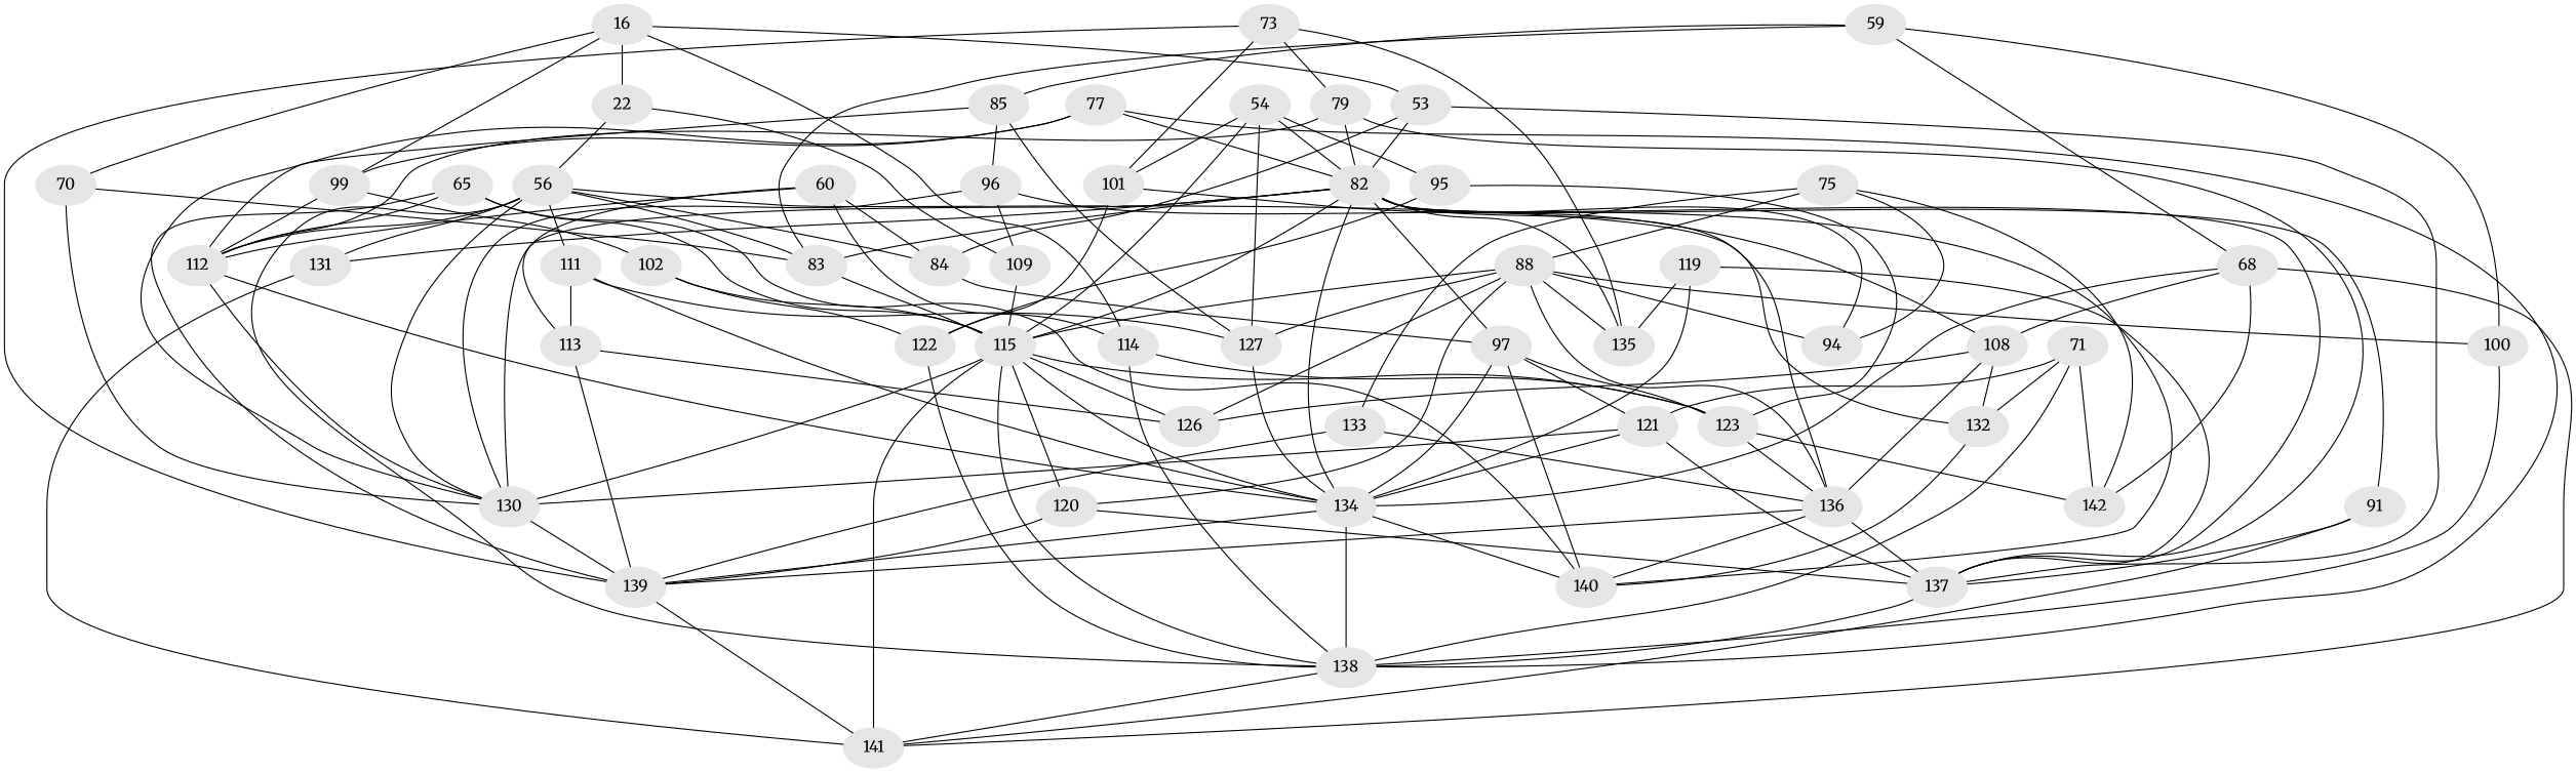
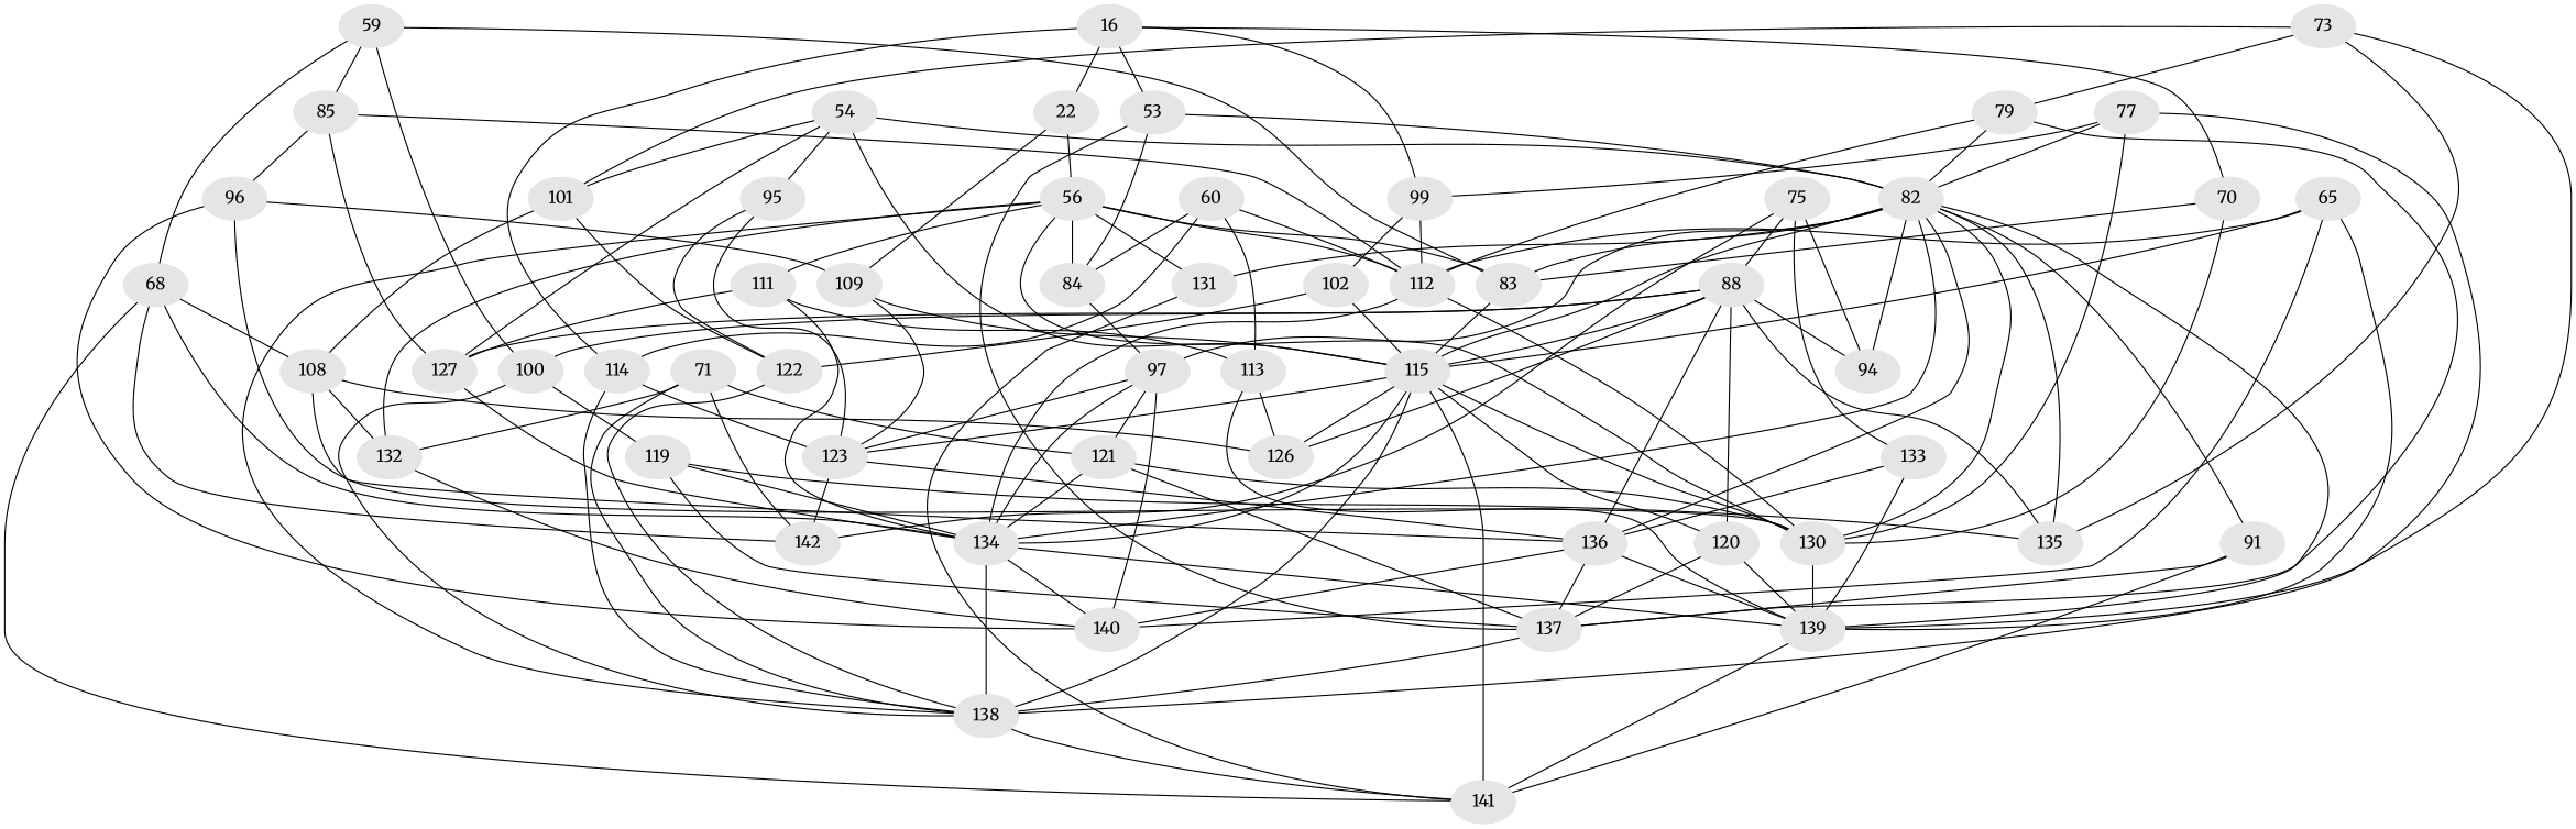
  graph {
    fontname=Merriweather
    node [color=gray90 fontname=Merriweather style=filled]
    edge [fontname=Merriweather]
    16 [super="+1"]
    22
    53
    70
    99
    114
    n7 [label=56 super="+7+52"]
    109
    82 [super="+67+35+44+40"]
    84
    137 [super="+81+110"]
    83 [super="+6"]
    130 [super="+25+47+118"]
    112 [super="+29+69"]
    102
    138 [super="+129"]
    123 [super="+30+36+74"]
    111
    131 [super="+117"]
    132
    115 [super="+27+93+98+72"]
    139 [super="+64"]
    134 [super="+128+107+106+92"]
    135
    94
    91
    97 [super="+51+46"]
    136 [super="+125+56"]
    54 [super="+12+43"]
    95
    101
    127 [super="+116"]
    122
    108 [super="+86"]
    141 [super="+124"]
    120 [super="+61"]
    126
    113
    140 [super="+63+104"]
    68 [super="+49"]
    142
    59
    85
    100
    96
    119
    60
    65
    121 [super="+13+14"]
    71
    73
    79
    75 [super="+62"]
    88 [super="+66+80"]
    133
    77
    16 -- 22 [weight=2]
    16 -- 53
    16 -- 70
    16 -- 99
    16 -- 114
    22 -- n7
    22 -- 109
    53 -- 82
    53 -- 84
    53 -- 137
    70 -- 83 [weight=2]
    70 -- 130
    99 -- 112
    99 -- 102
    114 -- 138
    114 -- 123
    n7 -- 84
    n7 -- 83
    n7 -- 130 [weight=3]
    n7 -- 112
    n7 -- 138
    n7 -- 111
    n7 -- 131 [weight=2]
    n7 -- 132
+   109 -- 123
    109 -- 115
    82 -- 83
    82 -- 130 [weight=2]
    82 -- 131 [weight=3]
    82 -- 115
-   82 -- 137
+   82 -- 139
    82 -- 134 [weight=2]
    82 -- 135
    82 -- 94
    82 -- 91 [weight=2]
    82 -- 97 [weight=3]
    82 -- 136 [weight=3]
    84 -- 97
    137 -- 138 [weight=4]
    83 -- 115
    130 -- 139 [weight=2]
    112 -- 130
    112 -- 134
    102 -- 115 [weight=2]
    102 -- 122
    138 -- 141
    123 -- 136 [weight=2]
    123 -- 142
    111 -- 134
    111 -- 127
    111 -- 113
    131 -- 141
    132 -- 140
    115 -- 130 [weight=2]
    115 -- 138 [weight=3]
    115 -- 123 [weight=2]
    115 -- 134 [weight=2]
    115 -- 141 [weight=2]
    115 -- 120
    115 -- 126
    139 -- 141
    134 -- 138 [weight=2]
    134 -- 139
    134 -- 140 [weight=2]
    91 -- 137
    91 -- 141
    97 -- 123 [weight=2]
    97 -- 134
    97 -- 140 [weight=2]
    97 -- 121
    136 -- 137
    136 -- 139
    136 -- 140
    54 -- 82 [weight=3]
    54 -- 115 [weight=2]
    54 -- 95 [weight=2]
    54 -- 101
    54 -- 127 [weight=2]
    95 -- 123
    95 -- 122
    101 -- 122
    101 -- 108
    127 -- 134 [weight=2]
    122 -- 138
    108 -- 132
    108 -- 136
    108 -- 126
    120 -- 137 [weight=2]
    120 -- 139
    113 -- 139
    113 -- 126
    68 -- 134 [weight=3]
    68 -- 108 [weight=2]
    68 -- 141
    68 -- 142
    59 -- 83
    59 -- 68
    59 -- 85
    59 -- 100
    85 -- 112
    85 -- 127
    85 -- 96
    100 -- 138
+   100 -- 119
    96 -- 109
    96 -- 130
    96 -- 140
    119 -- 137
    119 -- 134
    119 -- 135
    60 -- 114
    60 -- 84
    60 -- 112
    60 -- 113
    65 -- 112
    65 -- 115
    65 -- 139
    65 -- 140
    121 -- 137
    121 -- 130 [weight=3]
    121 -- 134 [weight=2]
    71 -- 138
    71 -- 132
    71 -- 142
    71 -- 121
    73 -- 139
    73 -- 135
    73 -- 101
    73 -- 79
    79 -- 82
    79 -- 137
    79 -- 112
    75 -- 94 [weight=2]
    75 -- 142
    75 -- 88
    75 -- 133 [weight=2]
    88 -- 115
    88 -- 135
    88 -- 94
    88 -- 136 [weight=2]
    88 -- 127 [weight=2]
    88 -- 120 [weight=2]
    88 -- 126
    88 -- 100
    133 -- 139
    133 -- 136
    77 -- 99
    77 -- 82
    77 -- 130
    77 -- 138
  }
